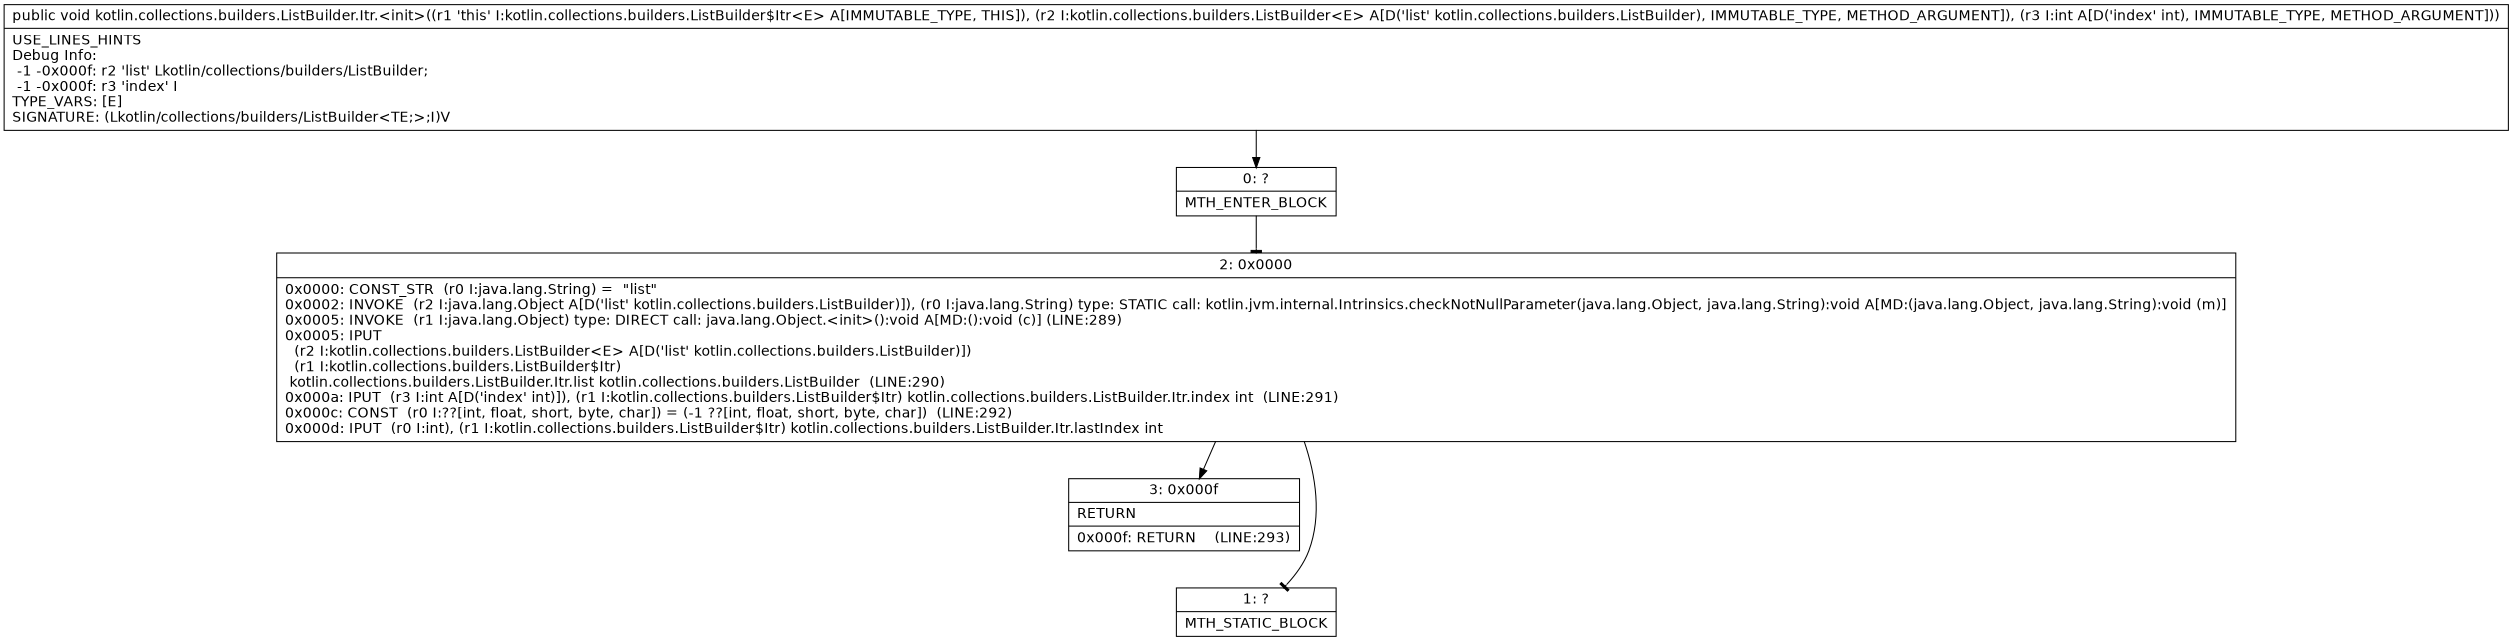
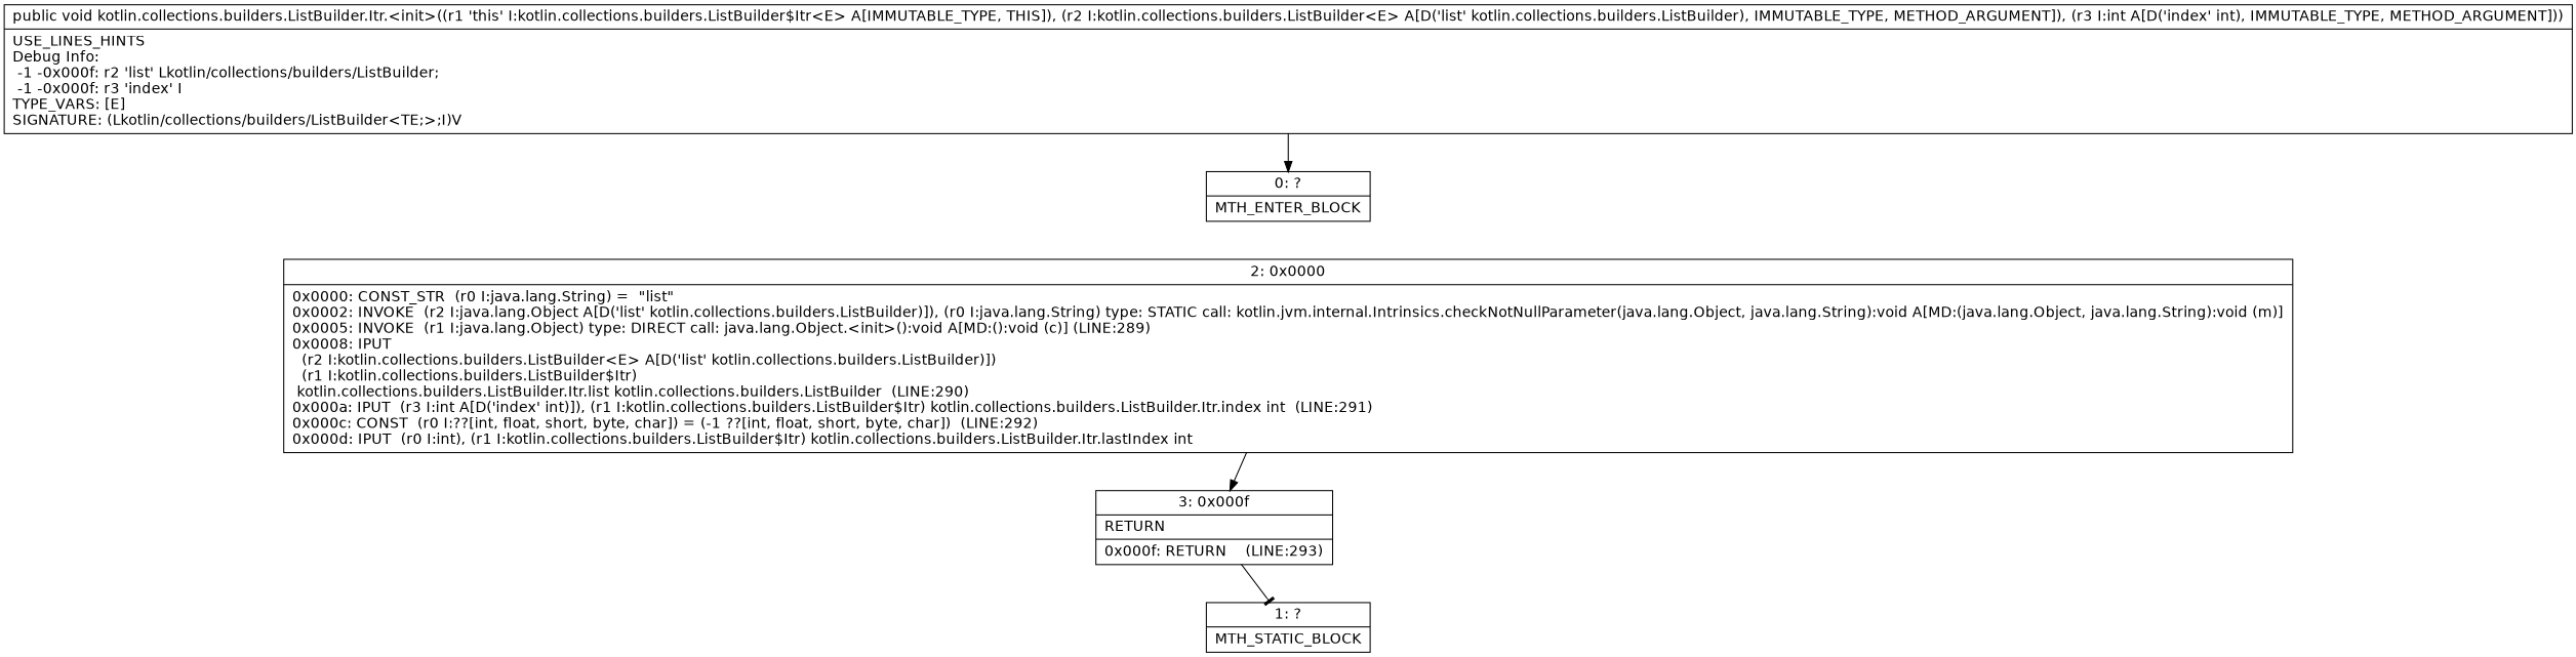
  digraph {
    fontname="DejaVu Sans"
    node [fontname="DejaVu Sans" shape=record]
    edge [arrowhead=tee fontname="DejaVu Sans"]
    n1 [label="{0\:\ ?|MTH_ENTER_BLOCK\l}"]
-   n2 [label="{2\:\ 0x0000|0x0000: CONST_STR  (r0 I:java.lang.String) =  \"list\" \l0x0002: INVOKE  (r2 I:java.lang.Object A[D('list' kotlin.collections.builders.ListBuilder)]), (r0 I:java.lang.String) type: STATIC call: kotlin.jvm.internal.Intrinsics.checkNotNullParameter(java.lang.Object, java.lang.String):void A[MD:(java.lang.Object, java.lang.String):void (m)]\l0x0005: INVOKE  (r1 I:java.lang.Object) type: DIRECT call: java.lang.Object.\<init\>():void A[MD:():void (c)] (LINE:289)\l0x0005: IPUT  \l  (r2 I:kotlin.collections.builders.ListBuilder\<E\> A[D('list' kotlin.collections.builders.ListBuilder)])\l  (r1 I:kotlin.collections.builders.ListBuilder$Itr)\l kotlin.collections.builders.ListBuilder.Itr.list kotlin.collections.builders.ListBuilder  (LINE:290)\l0x000a: IPUT  (r3 I:int A[D('index' int)]), (r1 I:kotlin.collections.builders.ListBuilder$Itr) kotlin.collections.builders.ListBuilder.Itr.index int  (LINE:291)\l0x000c: CONST  (r0 I:??[int, float, short, byte, char]) = (\-1 ??[int, float, short, byte, char])  (LINE:292)\l0x000d: IPUT  (r0 I:int), (r1 I:kotlin.collections.builders.ListBuilder$Itr) kotlin.collections.builders.ListBuilder.Itr.lastIndex int \l}"]
+   n2 [label="{2\:\ 0x0000|0x0000: CONST_STR  (r0 I:java.lang.String) =  \"list\" \l0x0002: INVOKE  (r2 I:java.lang.Object A[D('list' kotlin.collections.builders.ListBuilder)]), (r0 I:java.lang.String) type: STATIC call: kotlin.jvm.internal.Intrinsics.checkNotNullParameter(java.lang.Object, java.lang.String):void A[MD:(java.lang.Object, java.lang.String):void (m)]\l0x0005: INVOKE  (r1 I:java.lang.Object) type: DIRECT call: java.lang.Object.\<init\>():void A[MD:():void (c)] (LINE:289)\l0x0008: IPUT  \l  (r2 I:kotlin.collections.builders.ListBuilder\<E\> A[D('list' kotlin.collections.builders.ListBuilder)])\l  (r1 I:kotlin.collections.builders.ListBuilder$Itr)\l kotlin.collections.builders.ListBuilder.Itr.list kotlin.collections.builders.ListBuilder  (LINE:290)\l0x000a: IPUT  (r3 I:int A[D('index' int)]), (r1 I:kotlin.collections.builders.ListBuilder$Itr) kotlin.collections.builders.ListBuilder.Itr.index int  (LINE:291)\l0x000c: CONST  (r0 I:??[int, float, short, byte, char]) = (\-1 ??[int, float, short, byte, char])  (LINE:292)\l0x000d: IPUT  (r0 I:int), (r1 I:kotlin.collections.builders.ListBuilder$Itr) kotlin.collections.builders.ListBuilder.Itr.lastIndex int \l}"]
    n3 [label="{3\:\ 0x000f|RETURN\l|0x000f: RETURN    (LINE:293)\l}"]
    n4 [label="{1\:\ ?|MTH_STATIC_BLOCK\l}"]
    n5 [label="{public void kotlin.collections.builders.ListBuilder.Itr.\<init\>((r1 'this' I:kotlin.collections.builders.ListBuilder$Itr\<E\> A[IMMUTABLE_TYPE, THIS]), (r2 I:kotlin.collections.builders.ListBuilder\<E\> A[D('list' kotlin.collections.builders.ListBuilder), IMMUTABLE_TYPE, METHOD_ARGUMENT]), (r3 I:int A[D('index' int), IMMUTABLE_TYPE, METHOD_ARGUMENT]))  | USE_LINES_HINTS\lDebug Info:\l  \-1 \-0x000f: r2 'list' Lkotlin\/collections\/builders\/ListBuilder;\l  \-1 \-0x000f: r3 'index' I\lTYPE_VARS: [E]\lSIGNATURE: (Lkotlin\/collections\/builders\/ListBuilder\<TE;\>;I)V\l}"]
-   n1 -> n2
    n2 -> n3 [arrowhead=normal]
-   n2 -> n4
+   n3 -> n4
    n5 -> n1 [arrowhead=normal]
  }
